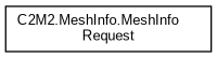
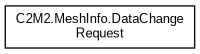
  digraph {
    rankdir=LR
    fontname="Liberation Sans"
-   n1 [color=black fillcolor=white fontname="Liberation Sans" fontsize=10 height=0.2 label="C2M2.MeshInfo.MeshInfo\lRequest" shape=record style=filled width=0.4]
+   n1 [color=black fillcolor=white fontname="Liberation Sans" fontsize=10 height=0.2 label="C2M2.MeshInfo.DataChange\lRequest" shape=record style=filled width=0.4]
  }
